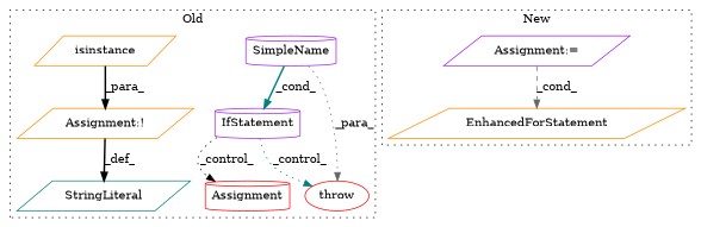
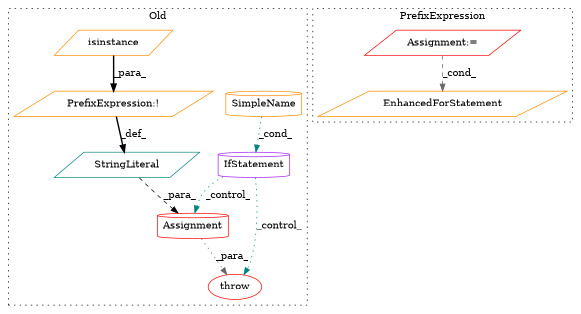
  digraph {
    node [a=32 color=purple shape=parallelogram]
    edge [color=black style=dotted]
    n1 [color=red l="10,1" label=Assignment s="4931,5013" shape=cylinder]
    n2 [a=53 color=red l=6 label=throw s=4925 shape=ellipse]
    n3 [a=45 color=teal l=72 label=StringLiteral s=4941]
-   n4 [a=42 label=SimpleName shape=cylinder]
+   n4 [a=42 color=darkorange label=SimpleName shape=cylinder]
    n5 [a=25 l="4,2" label=IfStatement s="4870,4911" shape=cylinder]
-   n6 [a=38 color=darkorange l=1 label="Assignment:!" s=4874]
+   n6 [a=38 color=darkorange l=1 label="PrefixExpression:!" s=4874]
    n7 [color=darkorange l="11,1" label=isinstance s="4875,4893"]
    n8 [a=70 color=darkorange l="57,2" label=EnhancedForStatement s="4460,4543"]
-   n9 [a=7 l="53,2" label="Assignment:=" s="4364,4450"]
+   n9 [a=7 color=red l="53,2" label="Assignment:=" s="4364,4450"]
    subgraph cluster_1 {
      label=Old
      style=dotted
      n1
      n2
      n3
      n4
      n5
      n6
      n7
    }
    subgraph cluster_2 {
-     label=New
+     label=PrefixExpression
      style=dotted
      n8
      n9
    }
-   n4 -> n2 [color=gray40 label=_para_]
-   n4 -> n5 [color=teal label=_cond_ style=bold]
-   n5 -> n1 [label=_control_]
+   n1 -> n2 [color=gray40 label=_para_]
+   n3 -> n1 [label=_para_ style=dashed]
+   n4 -> n5 [color=teal label=_cond_]
+   n5 -> n1 [color=teal label=_control_]
    n5 -> n2 [color=teal label=_control_]
    n6 -> n3 [label=_def_ style=bold]
    n7 -> n6 [label=_para_ style=bold]
    n9 -> n8 [color=gray40 label=_cond_ style=dashed]
  }
